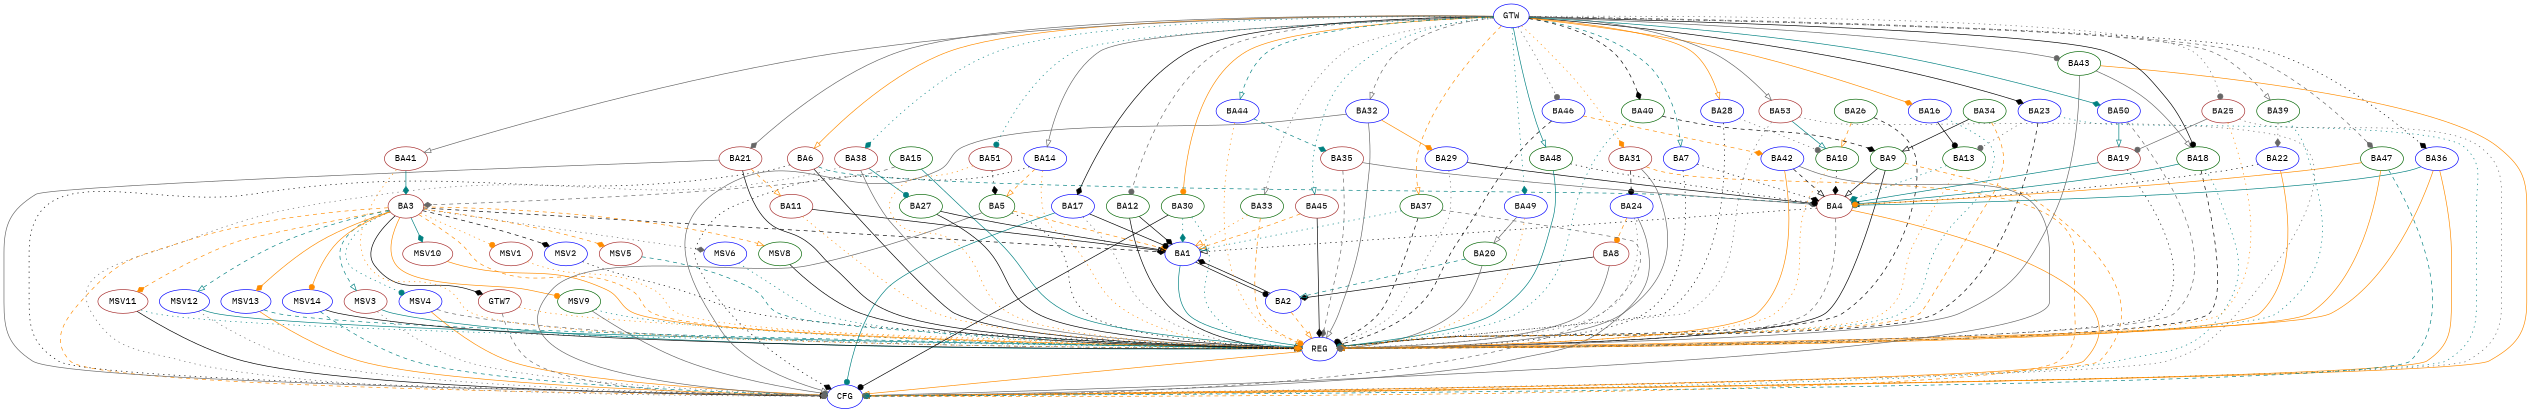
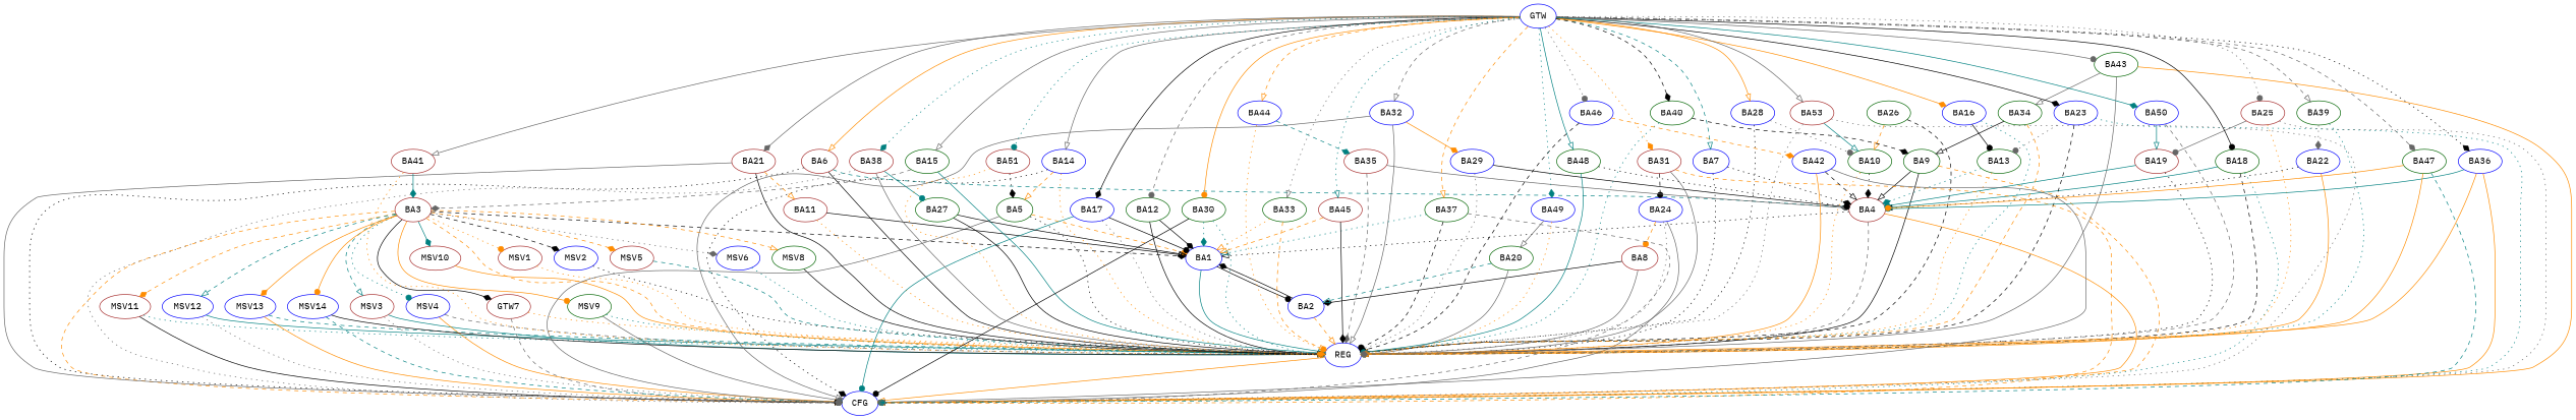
  strict digraph {
    fontname="IBM Plex Mono"
    node [color=blue fontname="IBM Plex Mono"]
    edge [arrowhead=onormal color=darkorange fontname="IBM Plex Mono" style=solid]
    n1 [label=BA1]
    n2 [label=BA2]
    n3 [label=REG]
    n4 [label=CFG]
    n5 [color=brown label=BA3]
    n6 [color=brown label=MSV1]
    n7 [label=MSV2]
    n8 [color=brown label=MSV3]
    n9 [label=MSV4]
    n10 [color=brown label=MSV5]
    n11 [label=MSV6]
    n12 [color=brown label=GTW7]
    n13 [color=darkgreen label=MSV8]
    n14 [color=darkgreen label=MSV9]
    n15 [color=brown label=MSV10]
    n16 [color=brown label=MSV11]
    n17 [label=MSV12]
    n18 [label=MSV13]
    n19 [label=MSV14]
    n20 [color=brown label=BA4]
    n21 [color=darkgreen label=BA5]
    n22 [color=brown label=BA6]
    n23 [label=BA7]
    n24 [color=brown label=BA8]
    n25 [color=darkgreen label=BA9]
    n26 [color=darkgreen label=BA10]
    n27 [color=brown label=BA11]
    n28 [color=darkgreen label=BA12]
    n29 [color=darkgreen label=BA13]
    n30 [label=BA14]
    n31 [color=darkgreen label=BA15]
    n32 [label=BA16]
    n33 [label=BA17]
    n34 [color=darkgreen label=BA18]
    n35 [color=brown label=BA19]
    n36 [color=darkgreen label=BA20]
    n37 [color=brown label=BA21]
    n38 [label=BA22]
    n39 [label=BA23]
    n40 [label=BA24]
    n41 [color=brown label=BA25]
    n42 [color=darkgreen label=BA26]
    n43 [color=darkgreen label=BA27]
    n44 [label=BA28]
    n45 [label=BA29]
    n46 [color=darkgreen label=BA30]
    n47 [color=brown label=BA31]
    n48 [label=BA32]
    n49 [color=darkgreen label=BA33]
    n50 [color=darkgreen label=BA34]
    n51 [color=brown label=BA35]
    n52 [label=BA36]
    n53 [color=darkgreen label=BA37]
    n54 [color=brown label=BA38]
    n55 [color=darkgreen label=BA39]
    n56 [color=darkgreen label=BA40]
    n57 [color=brown label=BA41]
    n58 [label=BA42]
    n59 [color=darkgreen label=BA43]
    n60 [label=BA44]
    n61 [color=brown label=BA45]
    n62 [label=BA46]
    n63 [color=darkgreen label=BA47]
    n64 [color=darkgreen label=BA48]
    n65 [label=BA49]
    n66 [label=BA50]
    n67 [color=brown label=BA51]
    n68 [color=brown label=BA53]
    n69 [label=GTW]
    n1 -> n2 [arrowhead=dot color=black]
    n1 -> n3 [color=teal]
    n2 -> n1 [arrowhead=diamond color=black]
    n2 -> n3 [style=dashed]
    n3 -> n4
    n5 -> n1 [arrowhead=diamond color=black style=dashed]
    n5 -> n3 [style=dashed]
    n5 -> n4 [style=dashed]
    n5 -> n6 [arrowhead=dot style=dotted]
    n5 -> n7 [arrowhead=diamond color=black style=dashed]
    n5 -> n8 [color=teal style=dashed]
    n5 -> n9 [arrowhead=dot color=teal style=dotted]
    n5 -> n10 [arrowhead=diamond style=dashed]
    n5 -> n11 [arrowhead=diamond color=gray40 style=dotted]
    n5 -> n12 [arrowhead=diamond color=black]
    n5 -> n13 [style=dashed]
    n5 -> n14 [arrowhead=dot]
    n5 -> n15 [arrowhead=diamond color=teal]
    n5 -> n16 [arrowhead=diamond style=dashed]
    n5 -> n17 [color=teal style=dashed]
    n5 -> n18 [arrowhead=diamond]
    n5 -> n19 [arrowhead=dot]
    n6 -> n3 [arrowhead=diamond style=dotted]
    n7 -> n3 [arrowhead=dot color=black style=dotted]
    n8 -> n3 [color=teal]
    n8 -> n4 [arrowhead=diamond color=gray40 style=dotted]
    n9 -> n3 [arrowhead=dot color=gray40 style=dashed]
    n9 -> n4
    n10 -> n3 [color=teal style=dashed]
    n11 -> n3 [color=teal style=dotted]
    n12 -> n3 [style=dotted]
    n12 -> n4 [color=gray40 style=dashed]
    n13 -> n3 [arrowhead=diamond color=black]
    n14 -> n3 [arrowhead=dot color=teal style=dotted]
    n14 -> n4 [arrowhead=dot color=gray40]
    n15 -> n3 [arrowhead=dot]
    n16 -> n3 [arrowhead=dot color=teal style=dotted]
    n16 -> n4 [arrowhead=diamond color=black]
    n17 -> n3 [arrowhead=dot color=teal]
    n17 -> n4 [color=gray40 style=dotted]
    n18 -> n3 [arrowhead=diamond color=teal style=dashed]
    n18 -> n4
    n19 -> n3 [color=black]
    n19 -> n4 [arrowhead=dot color=teal style=dashed]
    n20 -> n1 [color=black style=dotted]
    n20 -> n3 [arrowhead=dot color=gray40 style=dashed]
    n20 -> n4 [arrowhead=diamond]
    n21 -> n1 [arrowhead=dot style=dashed]
    n21 -> n3 [color=black style=dotted]
    n21 -> n4 [arrowhead=diamond color=gray40]
    n22 -> n3 [color=black]
    n22 -> n4 [color=black style=dotted]
    n22 -> n20 [arrowhead=diamond color=teal style=dashed]
    n23 -> n3 [arrowhead=diamond color=black style=dotted]
    n23 -> n20 [arrowhead=diamond color=black style=dotted]
    n24 -> n2 [arrowhead=diamond color=black]
    n24 -> n3 [color=gray40]
    n25 -> n3 [arrowhead=diamond color=black]
    n25 -> n4 [style=dashed]
    n25 -> n20 [color=black]
    n26 -> n3 [style=dotted]
    n26 -> n20 [arrowhead=diamond color=black style=dotted]
    n27 -> n1 [color=black]
    n27 -> n3 [arrowhead=diamond style=dotted]
    n28 -> n1 [arrowhead=diamond color=black]
    n28 -> n3 [color=black]
    n29 -> n3 [style=dotted]
    n29 -> n20 [arrowhead=diamond color=teal style=dotted]
    n30 -> n3 [arrowhead=diamond style=dotted]
    n30 -> n4 [arrowhead=diamond color=black style=dotted]
    n30 -> n21 [style=dashed]
    n31 -> n3 [color=teal]
    n31 -> n5 [arrowhead=diamond color=gray40 style=dashed]
    n32 -> n3 [arrowhead=dot color=teal style=dotted]
    n32 -> n29 [arrowhead=dot color=black]
    n33 -> n1 [arrowhead=dot color=black]
    n33 -> n3 [color=gray40 style=dotted]
    n33 -> n4 [arrowhead=dot color=teal]
    n34 -> n3 [color=black style=dashed]
    n34 -> n4 [color=teal style=dotted]
    n34 -> n20 [color=teal]
    n35 -> n3 [color=black style=dotted]
    n35 -> n20 [arrowhead=dot color=teal]
    n36 -> n2 [color=teal style=dashed]
    n36 -> n3 [color=gray40]
    n37 -> n3 [arrowhead=diamond color=black]
    n37 -> n4 [arrowhead=dot color=gray40]
    n37 -> n27 [style=dashed]
    n38 -> n3
    n38 -> n20 [color=black style=dotted]
    n39 -> n3 [arrowhead=dot color=black style=dashed]
    n39 -> n4 [arrowhead=dot color=teal style=dotted]
    n39 -> n29 [arrowhead=dot color=gray40 style=dotted]
    n40 -> n3 [arrowhead=dot color=gray40 style=dotted]
    n40 -> n4 [color=gray40]
    n40 -> n24 [arrowhead=dot style=dashed]
    n41 -> n3 [arrowhead=diamond style=dotted]
    n41 -> n4 [arrowhead=dot color=gray40 style=dotted]
    n41 -> n35 [arrowhead=dot color=gray40]
    n42 -> n3 [color=black style=dashed]
    n42 -> n26 [style=dashed]
    n43 -> n1 [color=black]
    n43 -> n3 [color=black]
    n44 -> n3 [arrowhead=diamond color=black style=dotted]
    n44 -> n26 [arrowhead=dot color=gray40 style=dotted]
    n45 -> n3 [arrowhead=dot color=gray40 style=dotted]
    n45 -> n20 [arrowhead=dot color=black]
    n46 -> n1 [arrowhead=diamond color=teal style=dotted]
    n46 -> n3 [color=teal style=dotted]
    n46 -> n4 [arrowhead=dot color=black]
    n47 -> n3 [arrowhead=dot color=gray40]
    n47 -> n4 [style=dashed]
    n47 -> n40 [arrowhead=dot color=black style=dashed]
    n48 -> n3 [color=gray40]
    n48 -> n4 [color=gray40]
    n48 -> n45 [arrowhead=diamond]
    n49 -> n1 [style=dotted]
    n49 -> n3 [style=dashed]
    n50 -> n3 [style=dashed]
    n50 -> n25 [color=black]
    n51 -> n3 [arrowhead=diamond color=gray40 style=dashed]
    n51 -> n20 [arrowhead=diamond color=gray40]
    n52 -> n3 [arrowhead=diamond]
    n52 -> n4 [arrowhead=diamond]
    n52 -> n20 [arrowhead=dot color=teal]
    n53 -> n1 [color=teal style=dotted]
    n53 -> n3 [arrowhead=dot color=black style=dashed]
    n53 -> n4 [arrowhead=diamond color=gray40 style=dashed]
    n54 -> n3 [color=gray40]
    n54 -> n4 [arrowhead=dot color=gray40 style=dotted]
    n54 -> n43 [arrowhead=dot color=teal]
    n55 -> n3 [arrowhead=dot color=teal style=dotted]
    n55 -> n38 [arrowhead=diamond color=gray40 style=dotted]
    n56 -> n3 [color=teal style=dotted]
    n56 -> n25 [arrowhead=diamond color=black style=dashed]
    n57 -> n3 [style=dotted]
    n57 -> n5 [arrowhead=diamond color=teal]
    n58 -> n3 [arrowhead=dot]
    n58 -> n4 [color=gray40]
    n58 -> n20 [color=black style=dashed]
    n59 -> n3 [arrowhead=diamond color=gray40]
    n59 -> n4
-   n59 -> n34 [color=gray40]
+   n59 -> n50 [color=gray40]
    n60 -> n3 [arrowhead=dot style=dotted]
    n60 -> n51 [arrowhead=diamond color=teal style=dashed]
    n61 -> n1 [style=dashed]
    n61 -> n3 [arrowhead=diamond color=black]
    n62 -> n3 [arrowhead=dot color=black style=dashed]
    n62 -> n58 [arrowhead=diamond style=dashed]
    n63 -> n3
    n63 -> n4 [arrowhead=diamond color=teal style=dashed]
    n63 -> n20 [arrowhead=dot]
    n64 -> n3 [arrowhead=dot color=teal]
    n64 -> n20 [arrowhead=dot color=black style=dotted]
    n65 -> n3 [arrowhead=diamond style=dotted]
    n65 -> n36 [color=gray40]
    n66 -> n3 [arrowhead=dot color=gray40 style=dashed]
    n66 -> n35 [color=teal]
    n67 -> n3 [arrowhead=diamond style=dotted]
    n67 -> n21 [arrowhead=diamond color=black style=dotted]
    n68 -> n3 [color=gray40 style=dotted]
    n68 -> n4 [color=gray40 style=dotted]
    n68 -> n26 [color=teal]
    n69 -> n22
    n69 -> n23 [color=teal style=dashed]
    n69 -> n28 [arrowhead=dot color=gray40 style=dashed]
    n69 -> n30 [color=gray40]
+   n69 -> n31 [color=gray40]
    n69 -> n32 [arrowhead=diamond]
    n69 -> n33 [arrowhead=diamond color=black]
    n69 -> n34 [arrowhead=dot color=black]
    n69 -> n37 [arrowhead=diamond color=gray40]
    n69 -> n39 [arrowhead=diamond color=black]
    n69 -> n41 [arrowhead=dot color=gray40 style=dotted]
    n69 -> n44
    n69 -> n46 [arrowhead=dot]
    n69 -> n47 [arrowhead=diamond style=dotted]
    n69 -> n48 [color=gray40 style=dashed]
    n69 -> n49 [color=gray40 style=dotted]
    n69 -> n52 [arrowhead=diamond color=black style=dotted]
    n69 -> n53 [style=dashed]
    n69 -> n54 [arrowhead=diamond color=teal style=dotted]
    n69 -> n55 [color=gray40 style=dashed]
    n69 -> n56 [arrowhead=diamond color=black style=dashed]
    n69 -> n57 [color=gray40]
    n69 -> n59 [arrowhead=dot color=gray40]
-   n69 -> n60 [color=teal style=dashed]
+   n69 -> n60 [style=dashed]
    n69 -> n61 [color=teal style=dotted]
    n69 -> n62 [arrowhead=dot color=gray40 style=dotted]
    n69 -> n63 [arrowhead=diamond color=gray40 style=dashed]
    n69 -> n64 [color=teal]
    n69 -> n65 [arrowhead=diamond color=teal style=dotted]
    n69 -> n66 [arrowhead=diamond color=teal]
    n69 -> n67 [arrowhead=dot color=teal style=dotted]
    n69 -> n68 [color=gray40]
  }
